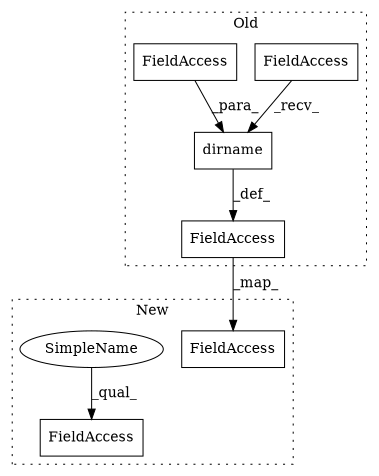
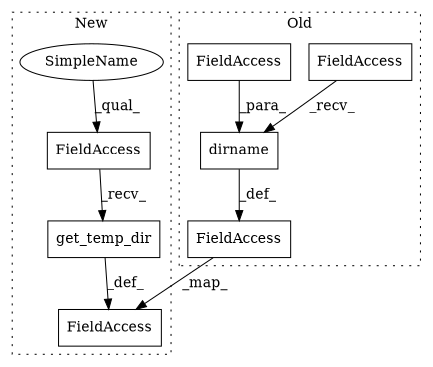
  digraph {
    node [a=22 l=28 s=2575 shape=box]
    n1 [a=32 l="8,1" label=dirname s="2551,2567"]
    n2 [l=7 label=FieldAccess s=2543]
    n3 [l=8 label=FieldAccess s=2559]
    n4 [label=FieldAccess s=2513]
    n5 [l=15 label=FieldAccess]
+   n6 [a=32 l=14 label=get_temp_dir s=2591]
    n7 [label=FieldAccess s=2545]
    n8 [a=42 l=10 label=SimpleName shape=ellipse]
    subgraph cluster_1 {
      label=Old
      style=dotted
      n1
      n2
      n3
      n4
    }
    subgraph cluster_2 {
      label=New
      style=dotted
      n5
+     n6
      n7
      n8
    }
    n1 -> n4 [label=_def_]
    n2 -> n1 [label=_recv_]
    n3 -> n1 [label=_para_]
    n4 -> n7 [label=_map_]
+   n5 -> n6 [label=_recv_]
+   n6 -> n7 [label=_def_]
    n8 -> n5 [label=_qual_]
  }
